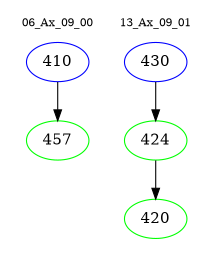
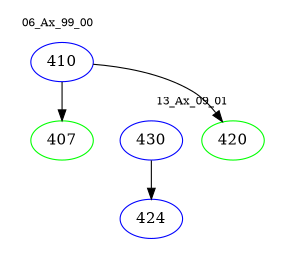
  digraph {
    node [color=blue]
    edge [color=black]
    n1 [label=410]
-   n2 [color=green label=457]
-   n3 [color=green label=424]
+   n2 [color=green label=407]
+   n3 [label=424]
    n4 [color=green label=420]
    n5 [label=430]
    subgraph cluster_1 {
      color=white
      fontsize=10
-     label="06_Ax_09_00"
+     label="06_Ax_99_00"
      n1
      n2
    }
    subgraph cluster_2 {
      color=white
      fontsize=10
      label="13_Ax_09_01"
      n3
      n4
      n5
    }
    n1 -> n2
-   n3 -> n4
+   n1 -> n4
    n5 -> n3
  }
